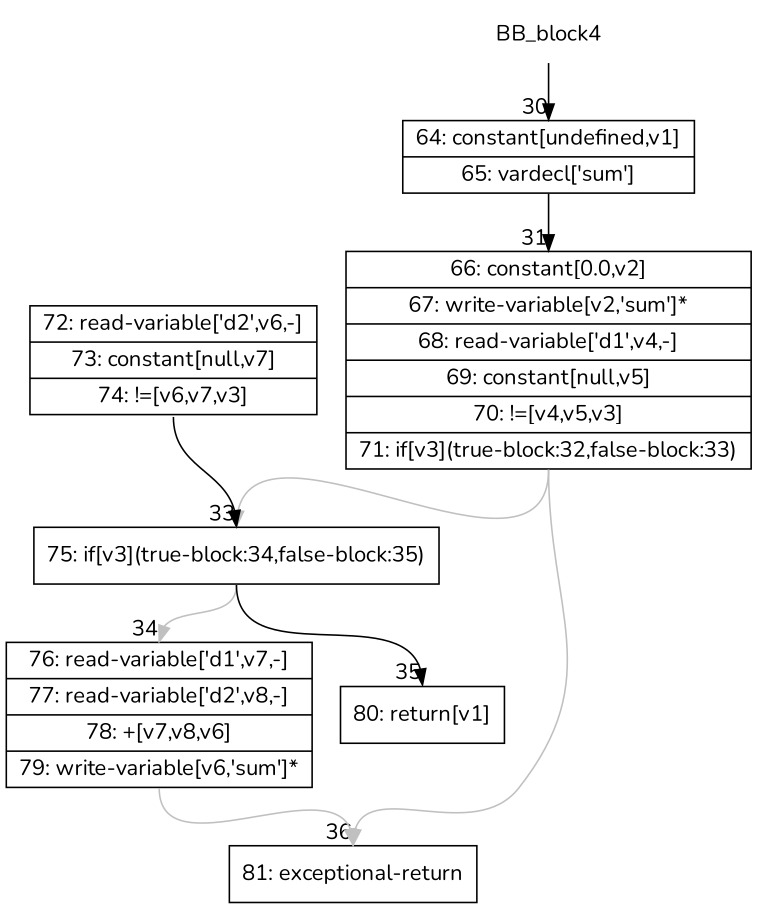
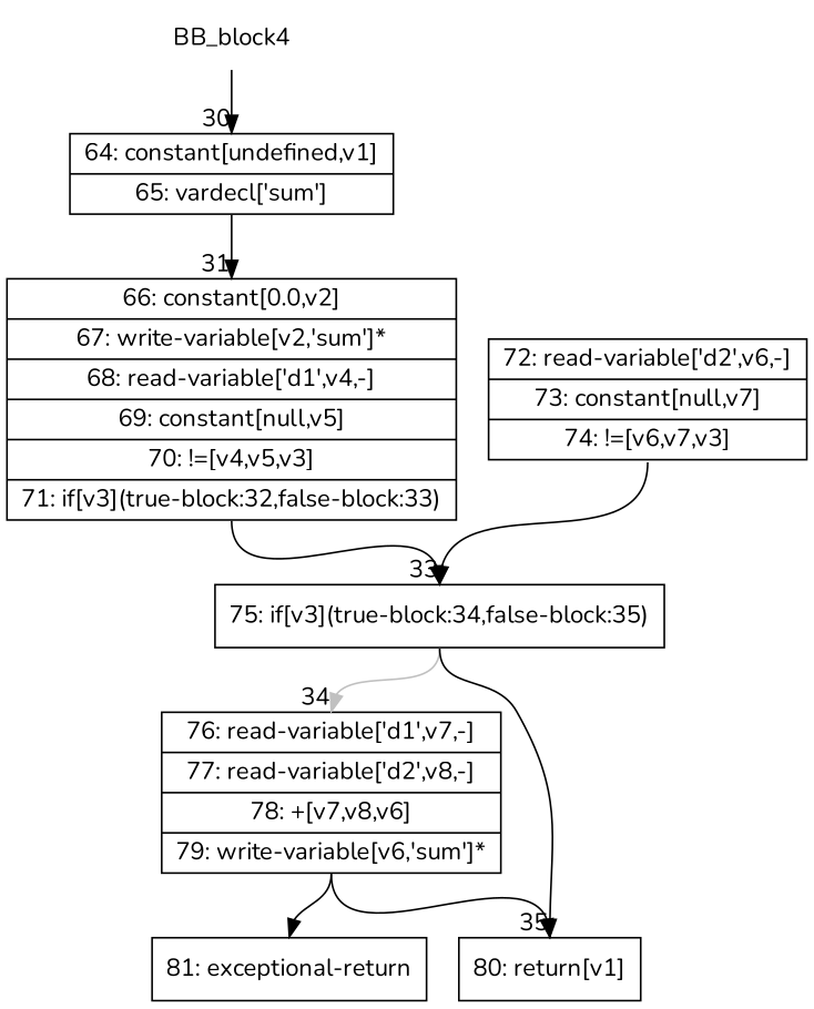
  digraph {
    fontname=Nunito
    rankdir=TD
    node [fontname=Nunito shape=record]
    edge [fontname=Nunito headport=n tailport=s]
    n1 [label=BB_block4 shape=none]
    n2 [label="{64: constant[undefined,v1]|65: vardecl['sum']}"]
    n3 [label="{66: constant[0.0,v2]|67: write-variable[v2,'sum']*|68: read-variable['d1',v4,-]|69: constant[null,v5]|70: !=[v4,v5,v3]|71: if[v3](true-block:32,false-block:33)}"]
    n4 [label="{75: if[v3](true-block:34,false-block:35)}"]
    n5 [label="{81: exceptional-return}"]
    n6 [label="{76: read-variable['d1',v7,-]|77: read-variable['d2',v8,-]|78: +[v7,v8,v6]|79: write-variable[v6,'sum']*}"]
    n7 [label="{80: return[v1]}"]
    n8 [label="{72: read-variable['d2',v6,-]|73: constant[null,v7]|74: !=[v6,v7,v3]}"]
    n1 -> n2 [headlabel="    30"]
    n2 -> n3 [headlabel="      31"]
-   n3 -> n4 [headlabel="      33" color=gray]
-   n3 -> n5 [color=gray headlabel="      36"]
+   n3 -> n4 [headlabel="      33"]
    n4 -> n6 [color=gray headlabel="      34"]
    n4 -> n7 [headlabel="      35"]
-   n6 -> n5 [color=gray]
+   n6 -> n5 [color=black]
+   n6 -> n7
    n8 -> n4
  }
